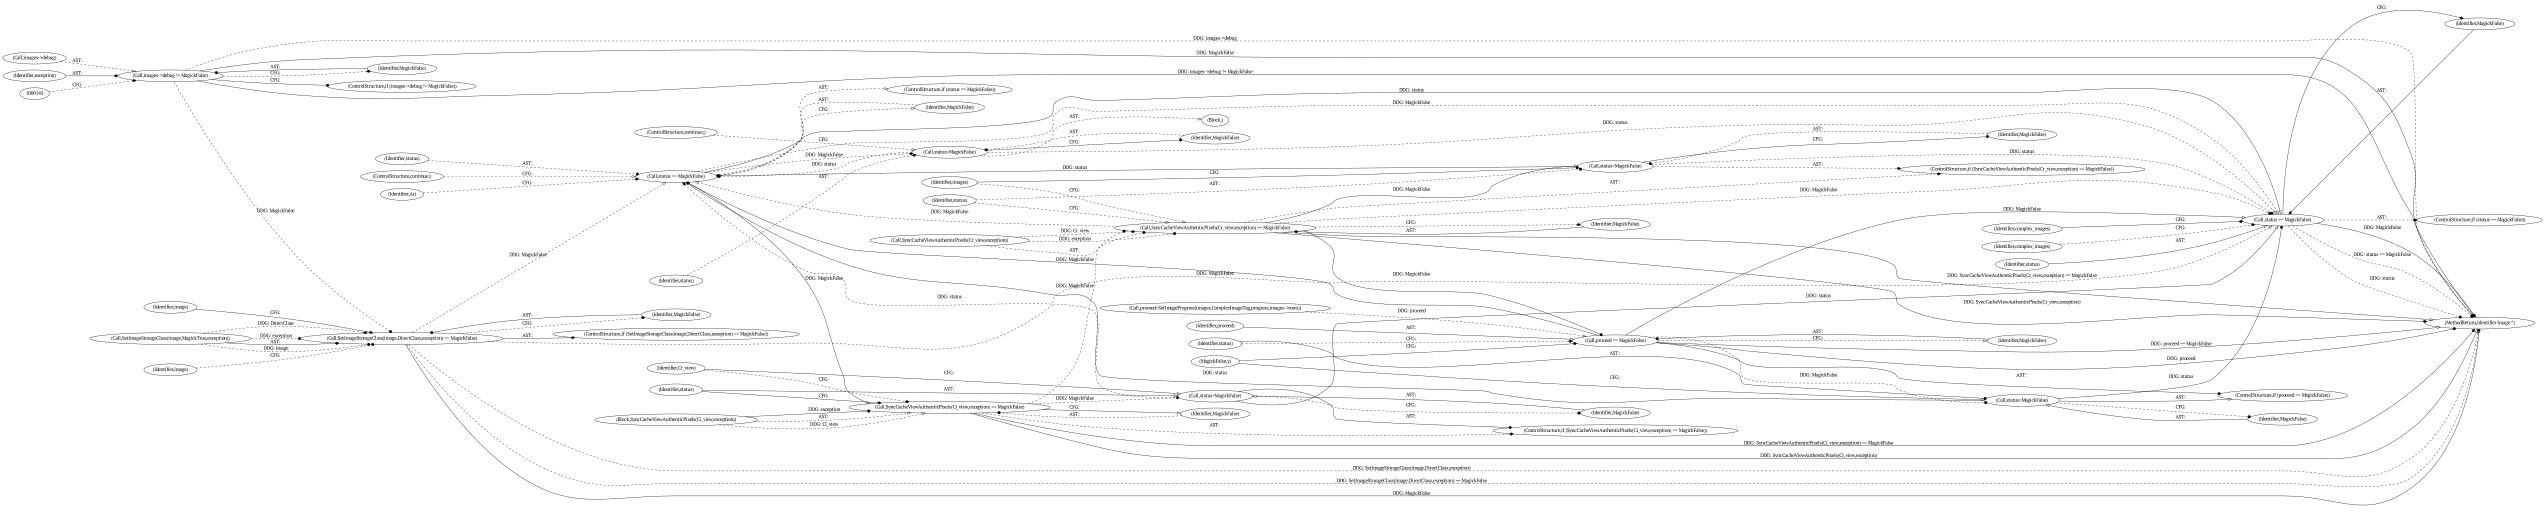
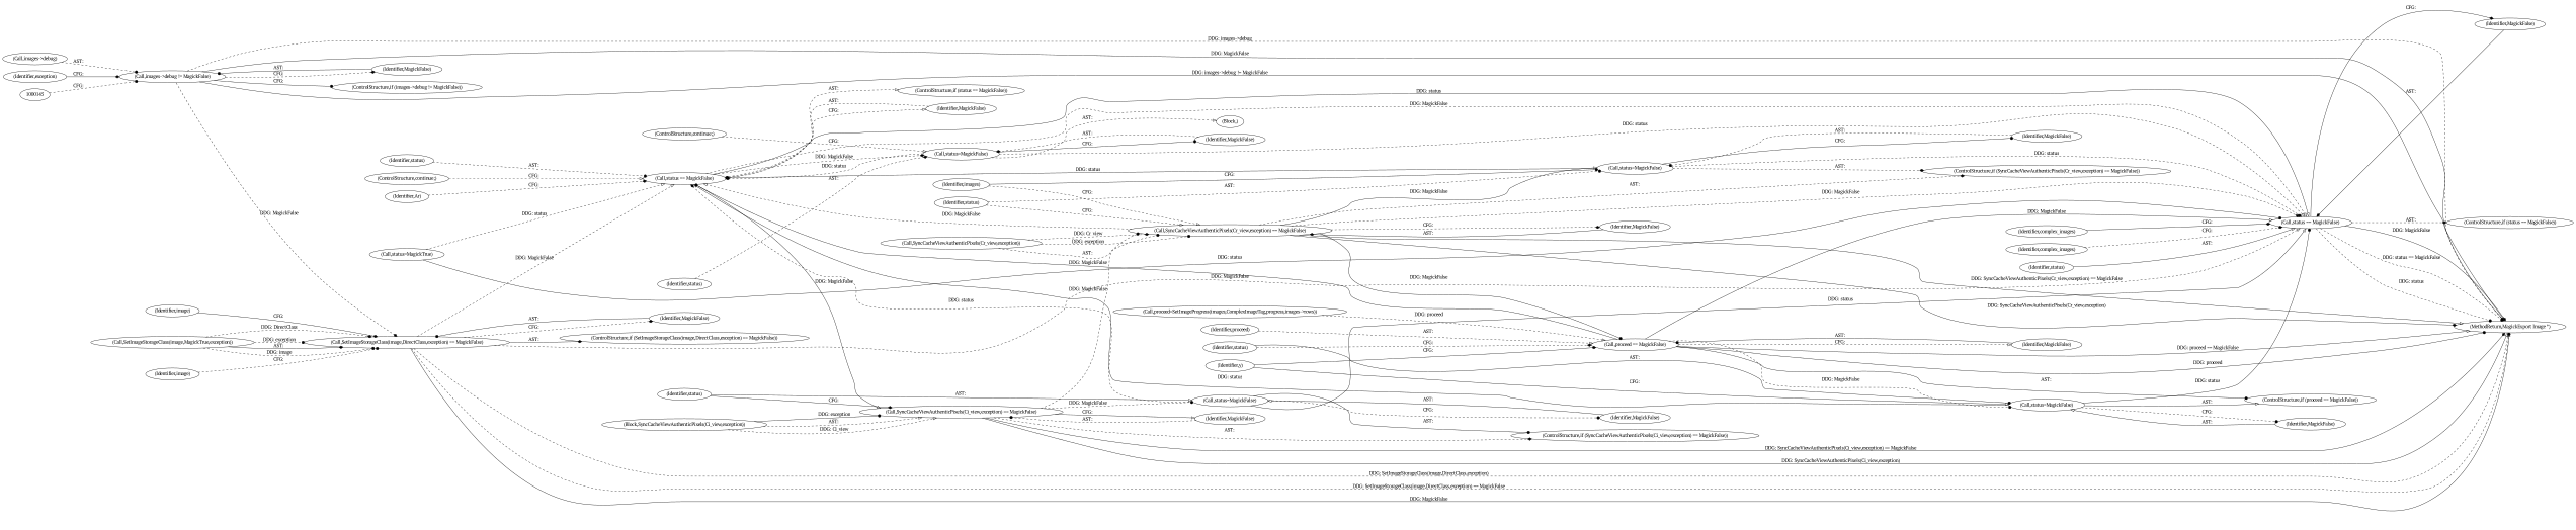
  digraph {
    fontname="PT Serif"
    rankdir=LR
    node [fontname="PT Serif"]
    edge [arrowhead=onormal fontname="PT Serif" style=dashed]
    n1 [label="(Call,images->debug != MagickFalse)"]
    n2 [label="(Call,SetImageStorageClass(image,DirectClass,exception) == MagickFalse)"]
    n3 [label="(Identifier,MagickFalse)"]
-   n4 [label="(MethodReturn,Identifier Image *)"]
+   n4 [label="(MethodReturn,MagickExport Image *)"]
    n5 [label="(ControlStructure,if (images->debug != MagickFalse))"]
    n6 [label="(Call,status == MagickFalse)"]
    n7 [label="(Call,status == MagickFalse)"]
    n8 [label="(Identifier,MagickFalse)"]
    n9 [label="(ControlStructure,if (SetImageStorageClass(image,DirectClass,exception) == MagickFalse))"]
    n10 [label="(Call,status=MagickFalse)"]
    n11 [label="(Call,SyncCacheViewAuthenticPixels(Ci_view,exception) == MagickFalse)"]
    n12 [label="(ControlStructure,if (status == MagickFalse))"]
    n13 [label="(Identifier,MagickFalse)"]
    n14 [label="(ControlStructure,if (status == MagickFalse))"]
    n15 [label="(Identifier,MagickFalse)"]
    n16 [label="(Identifier,MagickFalse)"]
    n17 [label="(Block,)"]
    n18 [label="(Call,status=MagickFalse)"]
    n19 [label="(Call,SyncCacheViewAuthenticPixels(Cr_view,exception) == MagickFalse)"]
    n20 [label="(Identifier,MagickFalse)"]
    n21 [label="(ControlStructure,if (SyncCacheViewAuthenticPixels(Ci_view,exception) == MagickFalse))"]
    n22 [label="(Identifier,MagickFalse)"]
    n23 [label="(Call,status=MagickFalse)"]
    n24 [label="(Call,proceed == MagickFalse)"]
    n25 [label="(Identifier,MagickFalse)"]
    n26 [label="(ControlStructure,if (SyncCacheViewAuthenticPixels(Cr_view,exception) == MagickFalse))"]
    n27 [label="(Identifier,MagickFalse)"]
    n28 [label="(Call,status=MagickFalse)"]
    n29 [label="(ControlStructure,if (proceed == MagickFalse))"]
    n30 [label="(Identifier,MagickFalse)"]
    n31 [label="(Identifier,MagickFalse)"]
    n32 [label="(Identifier,complex_images)"]
    n33 [label="(Identifier,images)"]
    n34 [label="(ControlStructure,continue;)"]
    n35 [label="(Identifier,status)"]
    n36 [label="(Identifier,image)"]
    n37 [label="(Identifier,complex_images)"]
    n38 [label="(Identifier,status)"]
    n39 [label="(Identifier,status)"]
    n40 [label="(Call,proceed=SetImageProgress(images,ComplexImageTag,progress,images->rows))"]
-   n41 [label="(Identifier,Cr_view)"]
    n42 [label="(Identifier,status)"]
-   n43 [label="(MagickFalse,y)"]
+   n43 [label="(Identifier,y)"]
    n44 [label="(Call,SetImageStorageClass(image,MagickTrue,exception))"]
    n45 [label="(Call,SyncCacheViewAuthenticPixels(Cr_view,exception))"]
    n46 [label="(ControlStructure,continue;)"]
    n47 [label="(Identifier,status)"]
    n48 [label="(Identifier,Ar)"]
    n49 [label="(Identifier,proceed)"]
    n50 [label="(Call,images->debug)"]
+   n51 [label="(Call,status=MagickTrue)"]
    n52 [label="(Identifier,image)"]
    n53 [label="(Identifier,exception)"]
    n54 [label="(Block,SyncCacheViewAuthenticPixels(Ci_view,exception))"]
    n55 [label="(Identifier,status)"]
    1000145
    n1 -> n2 [arrowhead=diamond label="DDG: MagickFalse"]
    n1 -> n3 [arrowhead=diamond label="CFG: "]
    n1 -> n4 [label="DDG: images->debug != MagickFalse" style=solid]
    n1 -> n4 [arrowhead=diamond label="DDG: images->debug"]
    n1 -> n4 [label="DDG: MagickFalse" style=solid]
    n1 -> n5 [arrowhead=dot label="CFG: " style=solid]
    n2 -> n4 [label="DDG: SetImageStorageClass(image,DirectClass,exception)"]
    n2 -> n4 [arrowhead=dot label="DDG: SetImageStorageClass(image,DirectClass,exception) == MagickFalse"]
    n2 -> n4 [label="DDG: MagickFalse" style=solid]
    n2 -> n6 [label="DDG: MagickFalse"]
    n2 -> n7 [label="DDG: MagickFalse"]
    n2 -> n8 [arrowhead=diamond label="CFG: "]
    n2 -> n9 [arrowhead=diamond label="AST: " style=solid]
    n3 -> n1 [arrowhead=dot label="AST: " style=solid]
    n6 -> n7 [label="DDG: status" style=solid]
    n6 -> n7 [label="DDG: MagickFalse"]
    n6 -> n10 [arrowhead=diamond label="DDG: MagickFalse"]
    n6 -> n11 [label="DDG: MagickFalse" style=solid]
    n6 -> n12 [label="AST: "]
    n6 -> n13 [label="CFG: "]
    n7 -> n4 [arrowhead=dot label="DDG: status == MagickFalse"]
    n7 -> n4 [arrowhead=dot label="DDG: status"]
    n7 -> n4 [arrowhead=diamond label="DDG: MagickFalse" style=solid]
    n7 -> n14 [arrowhead=diamond label="AST: "]
    n7 -> n15 [arrowhead=diamond label="CFG: " style=solid]
    n8 -> n2 [arrowhead=dot label="AST: " style=solid]
    n10 -> n6 [arrowhead=diamond label="DDG: status"]
    n10 -> n7 [label="DDG: status"]
    n10 -> n16 [arrowhead=dot label="CFG: " style=solid]
    n10 -> n17 [label="AST: "]
    n11 -> n4 [arrowhead=diamond label="DDG: SyncCacheViewAuthenticPixels(Ci_view,exception) == MagickFalse" style=solid]
    n11 -> n4 [label="DDG: SyncCacheViewAuthenticPixels(Ci_view,exception)" style=solid]
    n11 -> n18 [arrowhead=dot label="DDG: MagickFalse"]
    n11 -> n19 [arrowhead=dot label="DDG: MagickFalse"]
    n11 -> n20 [label="CFG: " style=solid]
    n11 -> n21 [arrowhead=diamond label="AST: "]
    n13 -> n6 [arrowhead=diamond label="AST: "]
    n15 -> n7 [arrowhead=diamond label="AST: " style=solid]
    n16 -> n10 [arrowhead=diamond label="AST: "]
    n18 -> n6 [arrowhead=diamond label="DDG: status"]
    n18 -> n7 [label="DDG: status" style=solid]
    n18 -> n21 [arrowhead=dot label="AST: " style=solid]
    n18 -> n22 [arrowhead=dot label="CFG: "]
    n19 -> n4 [label="DDG: SyncCacheViewAuthenticPixels(Cr_view,exception) == MagickFalse" style=solid]
    n19 -> n4 [arrowhead=diamond label="DDG: SyncCacheViewAuthenticPixels(Cr_view,exception)" style=solid]
    n19 -> n6 [label="DDG: MagickFalse"]
    n19 -> n7 [arrowhead=diamond label="DDG: MagickFalse"]
    n19 -> n23 [label="DDG: MagickFalse" style=solid]
    n19 -> n24 [arrowhead=dot label="DDG: MagickFalse" style=solid]
    n19 -> n25 [arrowhead=diamond label="CFG: "]
    n19 -> n26 [arrowhead=diamond label="AST: "]
    n20 -> n11 [arrowhead=dot label="AST: "]
    n22 -> n18 [label="AST: " style=solid]
    n23 -> n6 [arrowhead=dot label="DDG: status" style=solid]
    n23 -> n7 [arrowhead=diamond label="DDG: status"]
    n23 -> n26 [arrowhead=diamond label="AST: "]
    n23 -> n27 [arrowhead=dot label="CFG: " style=solid]
    n24 -> n4 [label="DDG: proceed == MagickFalse" style=solid]
    n24 -> n4 [arrowhead=dot label="DDG: proceed" style=solid]
    n24 -> n6 [arrowhead=dot label="DDG: MagickFalse" style=solid]
    n24 -> n7 [label="DDG: MagickFalse" style=solid]
    n24 -> n28 [arrowhead=dot label="DDG: MagickFalse"]
    n24 -> n29 [arrowhead=dot label="AST: " style=solid]
    n24 -> n30 [label="CFG: "]
    n25 -> n19 [arrowhead=diamond label="AST: " style=solid]
    n27 -> n23 [arrowhead=dot label="AST: "]
    n28 -> n6 [label="DDG: status" style=solid]
    n28 -> n7 [arrowhead=dot label="DDG: status" style=solid]
    n28 -> n29 [label="AST: " style=solid]
    n28 -> n31 [arrowhead=dot label="CFG: "]
    n30 -> n24 [arrowhead=dot label="AST: " style=solid]
    n31 -> n28 [label="AST: " style=solid]
    n32 -> n7 [arrowhead=diamond label="CFG: " style=solid]
    n33 -> n19 [label="CFG: "]
    n33 -> n23 [arrowhead=dot label="CFG: " style=solid]
    n34 -> n10 [label="CFG: "]
    n35 -> n6 [arrowhead=dot label="AST: "]
    n36 -> n2 [arrowhead=diamond label="CFG: " style=solid]
    n37 -> n7 [arrowhead=diamond label="CFG: "]
    n38 -> n19 [label="CFG: "]
    n38 -> n23 [arrowhead=dot label="AST: "]
    n39 -> n24 [arrowhead=diamond label="CFG: "]
    n39 -> n28 [arrowhead=dot label="AST: " style=solid]
    n40 -> n24 [label="DDG: proceed"]
-   n41 -> n11 [arrowhead=diamond label="CFG: "]
-   n41 -> n18 [label="CFG: " style=solid]
    n42 -> n7 [label="AST: " style=solid]
    n43 -> n24 [arrowhead=diamond label="CFG: " style=solid]
    n43 -> n28 [label="CFG: " style=solid]
    n44 -> n2 [arrowhead=diamond label="AST: " style=solid]
    n44 -> n2 [arrowhead=dot label="DDG: image"]
    n44 -> n2 [arrowhead=diamond label="DDG: DirectClass"]
    n44 -> n2 [arrowhead=dot label="DDG: exception"]
    n45 -> n19 [arrowhead=dot label="AST: "]
    n45 -> n19 [arrowhead=diamond label="DDG: Cr_view"]
    n45 -> n19 [arrowhead=dot label="DDG: exception"]
    n46 -> n6 [label="CFG: "]
    n47 -> n11 [arrowhead=diamond label="CFG: " style=solid]
    n47 -> n18 [label="AST: " style=solid]
    n48 -> n6 [arrowhead=diamond label="CFG: "]
-   n49 -> n24 [label="AST: " style=solid]
-   n50 -> n1 [label="AST: "]
+   n49 -> n24 [label="AST: "]
+   n50 -> n1 [arrowhead=dot label="AST: "]
+   n51 -> n6 [label="DDG: status"]
+   n51 -> n7 [arrowhead=dot label="DDG: status" style=solid]
    n52 -> n2 [arrowhead=dot label="CFG: "]
-   n53 -> n1 [arrowhead=diamond label="AST: " style=solid]
+   n53 -> n1 [arrowhead=diamond label="CFG: " style=solid]
    n54 -> n11 [label="AST: "]
    n54 -> n11 [label="DDG: Ci_view"]
    n54 -> n11 [arrowhead=dot label="DDG: exception" style=solid]
    n55 -> n10 [arrowhead=diamond label="AST: "]
-   1000145 -> n1 [arrowhead=diamond label="CFG: "]
+   1000145 -> n1 [arrowhead=dot label="CFG: "]
  }
